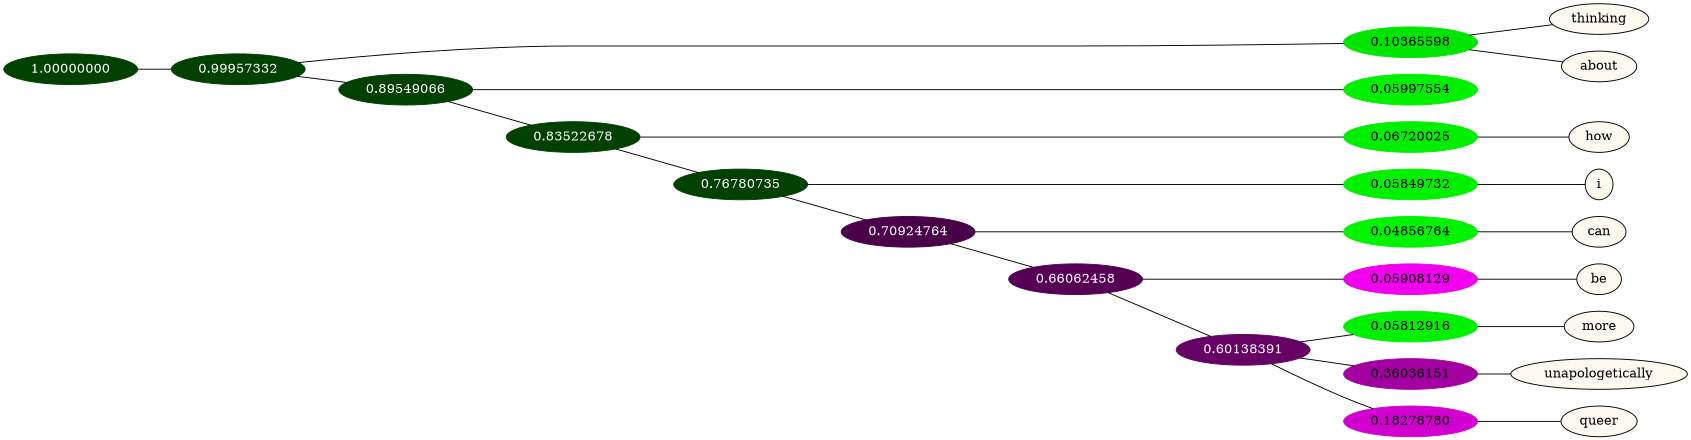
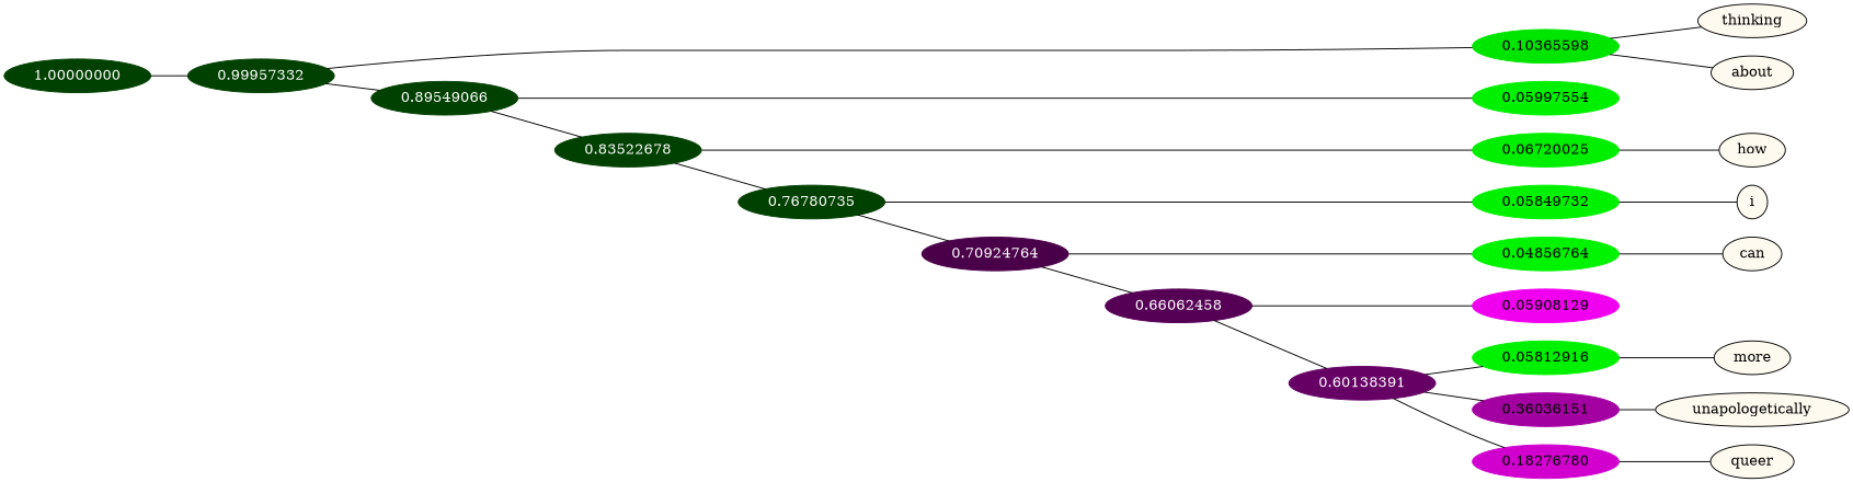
  graph {
    rankdir=LR
    node [color=black format=png nodesep=0.001 ordering=out overlap_scaling=0.01 ranksep=0.001 style=filled]
    n1 [fillcolor=floralwhite height=0.15 label=thinking style="filled,solid" width=0.15]
    n2 [fillcolor=floralwhite height=0.15 label=about style="filled,solid" width=0.15]
    n3 [fillcolor=floralwhite height=0.15 label=how style="filled,solid" width=0.15]
    n4 [fillcolor=floralwhite height=0.15 label=i style="filled,solid" width=0.15]
    n5 [fillcolor=floralwhite height=0.15 label=can style="filled,solid" width=0.15]
-   n6 [fillcolor=floralwhite height=0.15 label=be style="filled,solid" width=0.15]
    n7 [fillcolor=floralwhite height=0.15 label=more style="filled,solid" width=0.15]
    n8 [fillcolor=floralwhite height=0.15 label=unapologetically style="filled,solid" width=0.15]
    n9 [fillcolor=floralwhite height=0.15 label=queer style="filled,solid" width=0.15]
    n10 [color="0.334 1.000 0.896" fontcolor=black height=0.15 label=0.10365598 width=0.15]
    n11 [color="0.334 1.000 0.940" fontcolor=black height=0.15 label=0.05997554 width=0.15]
    n12 [color="0.334 1.000 0.933" fontcolor=black height=0.15 label=0.06720025 width=0.15]
    n13 [color="0.334 1.000 0.942" fontcolor=black height=0.15 label=0.05849732 width=0.15]
    n14 [color="0.334 1.000 0.951" fontcolor=black height=0.15 label=0.04856764 width=0.15]
    n15 [color="0.835 1.000 0.941" fontcolor=black height=0.15 label=0.05908129 width=0.15]
    n16 [color="0.334 1.000 0.942" fontcolor=black height=0.15 label=0.05812916 width=0.15]
    n17 [color="0.835 1.000 0.640" fontcolor=black height=0.15 label=0.36036151 width=0.15]
    n18 [color="0.835 1.000 0.817" fontcolor=black height=0.15 label=0.18276780 width=0.15]
    n19 [color="0.334 1.000 0.250" fontcolor=grey99 height=0.15 label=1.00000000 width=0.15]
    n20 [color="0.334 1.000 0.250" fontcolor=grey99 height=0.15 label=0.99957332 width=0.15]
    n21 [color="0.334 1.000 0.250" fontcolor=grey99 height=0.15 label=0.89549066 width=0.15]
    n22 [color="0.334 1.000 0.250" fontcolor=grey99 height=0.15 label=0.83522678 width=0.15]
    n23 [color="0.334 1.000 0.250" fontcolor=grey99 height=0.15 label=0.76780735 width=0.15]
    n24 [color="0.835 1.000 0.291" fontcolor=grey99 height=0.15 label=0.70924764 width=0.15]
    n25 [color="0.835 1.000 0.339" fontcolor=grey99 height=0.15 label=0.66062458 width=0.15]
    n26 [color="0.835 1.000 0.399" fontcolor=grey99 height=0.15 label=0.60138391 width=0.15]
    subgraph sub_1 {
      rank=same
      n1
      n2
      n3
      n4
      n5
-     n6
      n7
      n8
      n9
    }
    subgraph sub_2 {
      rank=same
      n10
      n11
      n12
      n13
      n14
      n15
      n16
      n17
      n18
    }
    n10 -- n1
    n10 -- n2
    n12 -- n3
    n13 -- n4
    n14 -- n5
-   n15 -- n6
    n16 -- n7
    n17 -- n8
    n18 -- n9
    n19 -- n20
    n20 -- n10
    n20 -- n21
    n21 -- n11
    n21 -- n22
    n22 -- n12
    n22 -- n23
    n23 -- n13
    n23 -- n24
    n24 -- n14
    n24 -- n25
    n25 -- n15
    n25 -- n26
    n26 -- n16
    n26 -- n17
    n26 -- n18
  }
